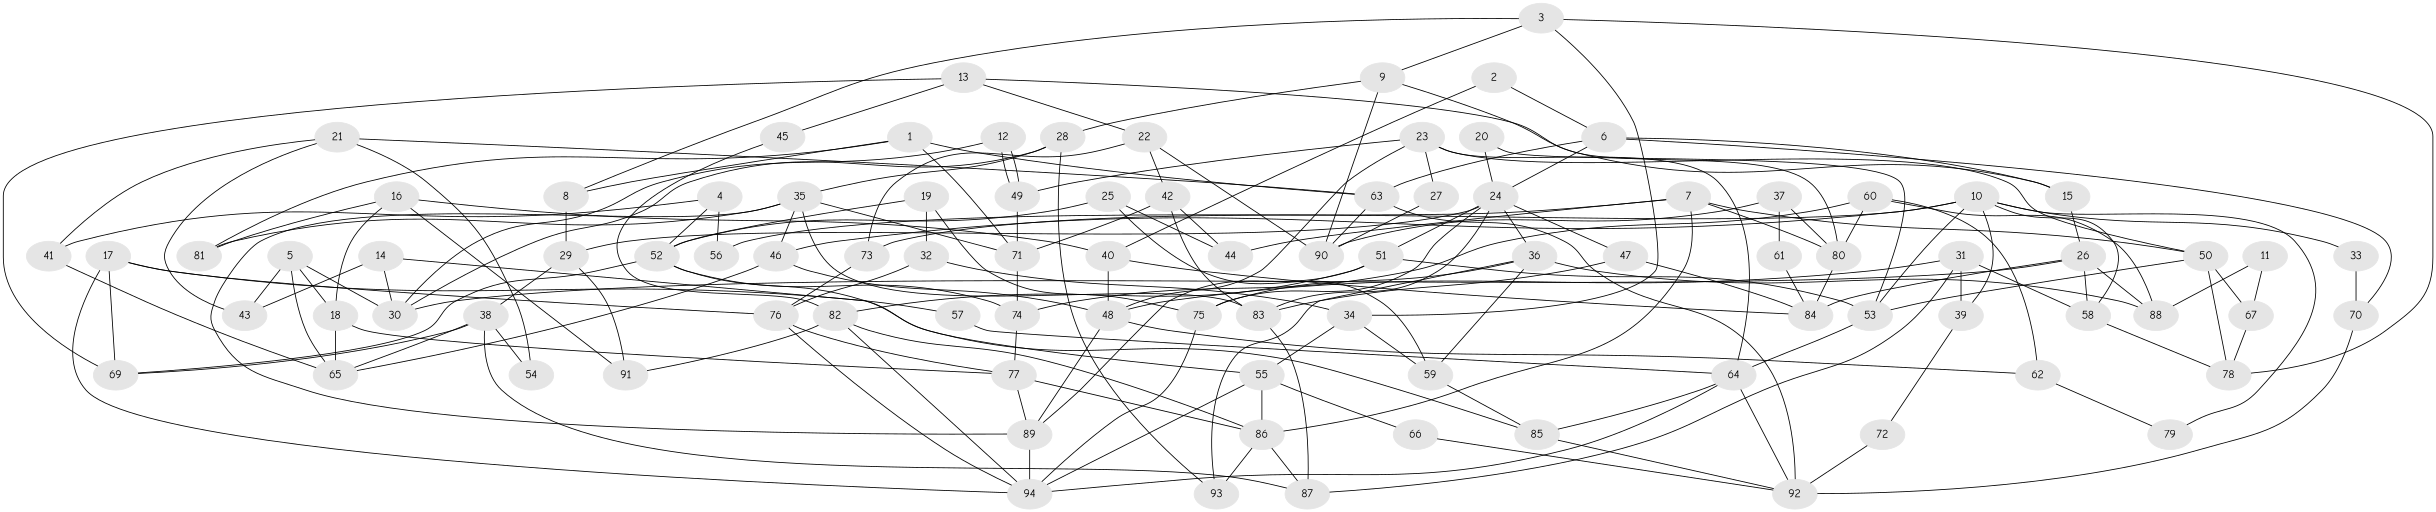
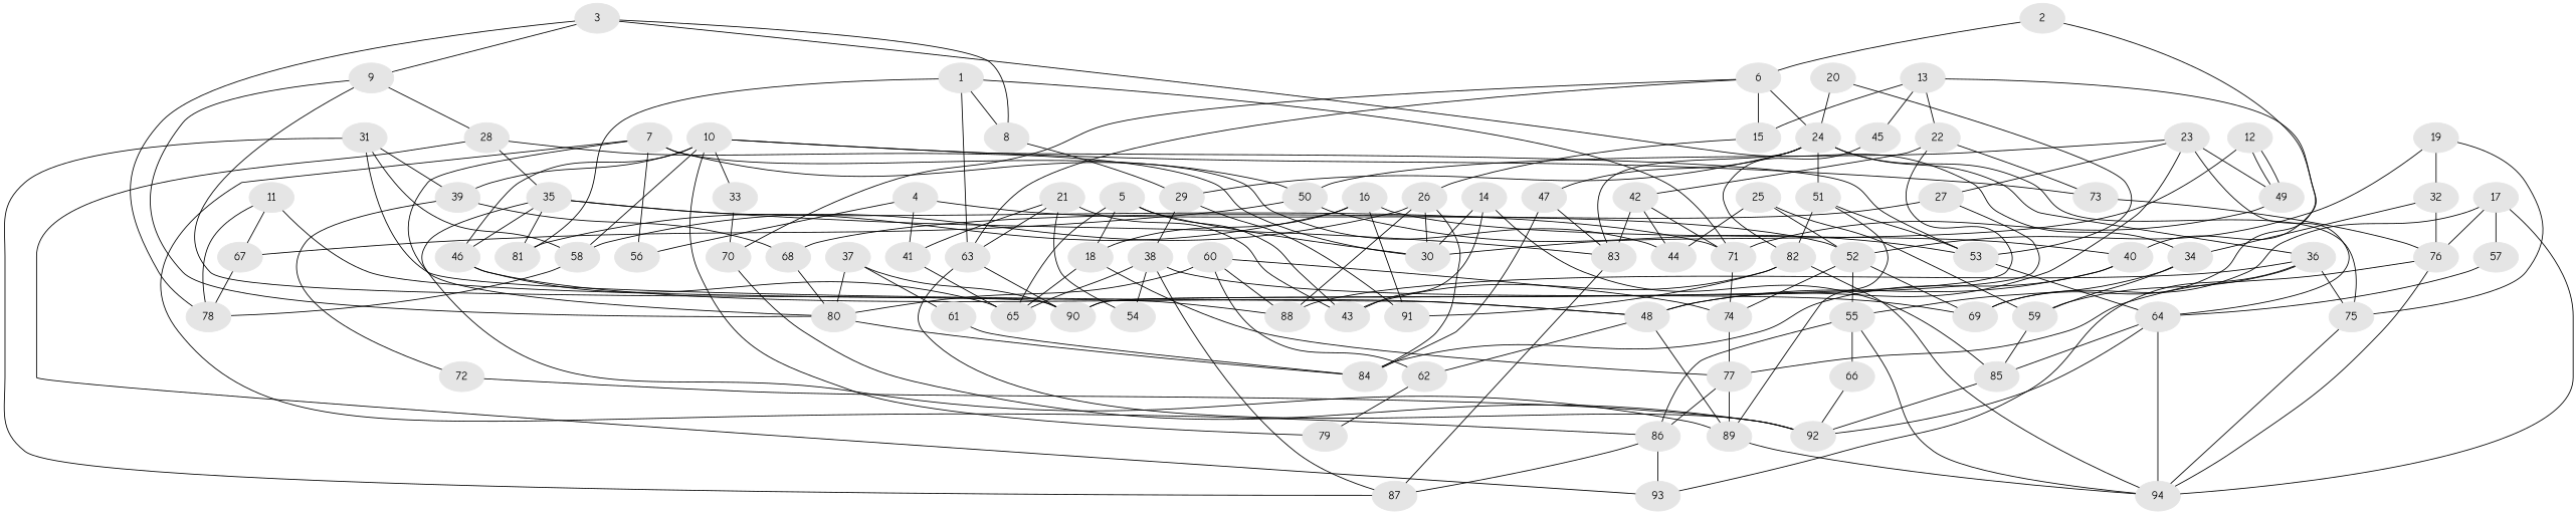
  graph {
    fontname="Comic Neue"
    node [color=gray90 fontname="Comic Neue" style=filled]
    edge [fontname="Comic Neue"]
    1
    8
    63
    71
    81
    29
    90
    92
    74
    2
    6
    40
    15
    24
    70
    48
    84
    3
    9
    34
    78
    80
    28
    59
    55
    4
    41
    52
    56
    65
    69
    5
    18
    30
    43
    77
    26
    75
    36
    47
    51
    83
    7
    44
    50
    86
    53
    67
    93
    87
    91
    38
    35
    10
    33
    39
    46
    58
    73
    79
+   68
    72
    64
    76
    11
    88
    12
    49
    13
    22
    45
    42
    82
    14
    85
    16
    17
    57
    94
    89
    19
    32
    20
    21
    54
    23
    27
    62
    25
    31
    66
    37
    61
    60
    1 -- 8
    1 -- 63
    1 -- 71
    1 -- 81
    8 -- 29
    63 -- 90
    63 -- 92
    71 -- 74
    29 -- 91
    29 -- 38
    74 -- 77
    2 -- 6
    2 -- 40
    6 -- 63
    6 -- 15
    6 -- 24
    6 -- 70
    40 -- 48
    40 -- 84
    15 -- 26
    24 -- 29
    24 -- 75
    24 -- 36
    24 -- 47
    24 -- 51
    24 -- 83
    70 -- 92
    48 -- 89
    48 -- 62
    3 -- 8
    3 -- 9
    3 -- 34
    3 -- 78
    9 -- 90
    9 -- 80
    9 -- 28
    34 -- 59
    34 -- 55
    80 -- 84
    28 -- 30
    28 -- 93
    28 -- 35
    59 -- 85
    55 -- 86
    55 -- 94
    55 -- 66
    4 -- 41
    4 -- 52
    4 -- 56
    41 -- 65
    52 -- 74
    52 -- 55
    52 -- 69
    5 -- 65
    5 -- 18
    5 -- 30
    5 -- 43
    18 -- 65
    18 -- 77
    77 -- 86
    77 -- 89
    26 -- 84
    26 -- 30
    26 -- 58
    26 -- 88
    75 -- 94
    36 -- 59
    36 -- 75
    36 -- 93
    36 -- 88
    47 -- 84
    47 -- 83
    51 -- 53
    51 -- 82
    51 -- 89
    83 -- 87
    7 -- 80
    7 -- 56
    7 -- 44
    7 -- 50
    7 -- 86
-   50 -- 78
+   11 -- 78
    50 -- 53
    50 -- 67
    86 -- 93
    86 -- 87
    53 -- 64
    67 -- 78
    38 -- 65
    38 -- 69
    38 -- 87
    38 -- 54
    35 -- 71
    35 -- 81
    35 -- 83
    35 -- 46
    35 -- 89
    10 -- 53
    10 -- 33
    10 -- 39
    10 -- 46
    10 -- 58
    10 -- 73
    10 -- 79
    33 -- 70
+   39 -- 68
    39 -- 72
    46 -- 48
    46 -- 65
    58 -- 78
    73 -- 76
+   68 -- 80
    72 -- 92
    64 -- 92
    64 -- 85
    64 -- 94
    76 -- 77
    76 -- 94
    11 -- 67
    11 -- 88
    12 -- 30
    12 -- 49
    12 -- 49
    49 -- 71
    13 -- 15
    13 -- 69
    13 -- 22
    13 -- 45
    22 -- 90
    22 -- 73
    22 -- 42
    45 -- 82
    42 -- 71
    42 -- 83
    42 -- 44
-   82 -- 86
+   82 -- 43
    82 -- 91
    82 -- 94
    14 -- 30
    14 -- 43
    14 -- 85
    85 -- 92
    16 -- 81
    16 -- 40
    16 -- 18
    16 -- 91
    17 -- 69
    17 -- 76
    17 -- 57
    17 -- 94
    57 -- 64
    89 -- 94
    19 -- 52
    19 -- 75
    19 -- 32
    32 -- 34
    32 -- 76
    20 -- 24
    20 -- 53
    21 -- 63
    21 -- 41
    21 -- 43
    21 -- 54
    23 -- 48
    23 -- 50
    23 -- 64
    23 -- 49
    23 -- 27
    27 -- 90
+   27 -- 68
    62 -- 79
    25 -- 59
    25 -- 52
    25 -- 44
    31 -- 48
    31 -- 87
    31 -- 39
    31 -- 58
    66 -- 92
    37 -- 90
    37 -- 80
    37 -- 61
    61 -- 84
    60 -- 74
    60 -- 80
    60 -- 88
    60 -- 62
  }
